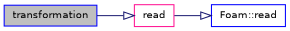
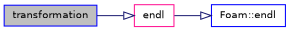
  digraph {
    rankdir=LR
    node [color=blue fontname=Helvetica fontsize=10 shape=record]
    edge [arrowhead=onormal color=midnightblue fontname=Helvetica fontsize=10 labelfontname=Helvetica labelfontsize=10 style=solid]
    n1 [fillcolor=grey75 fontcolor=black height=0.2 label=transformation style=filled width=0.4]
-   n2 [color=deeppink height=0.2 label=read width=0.4]
-   n3 [height=0.2 label="Foam::read" width=0.4]
+   n2 [color=deeppink height=0.2 label=endl width=0.4]
+   n3 [height=0.2 label="Foam::endl" width=0.4]
    n1 -> n2
    n2 -> n3
  }
